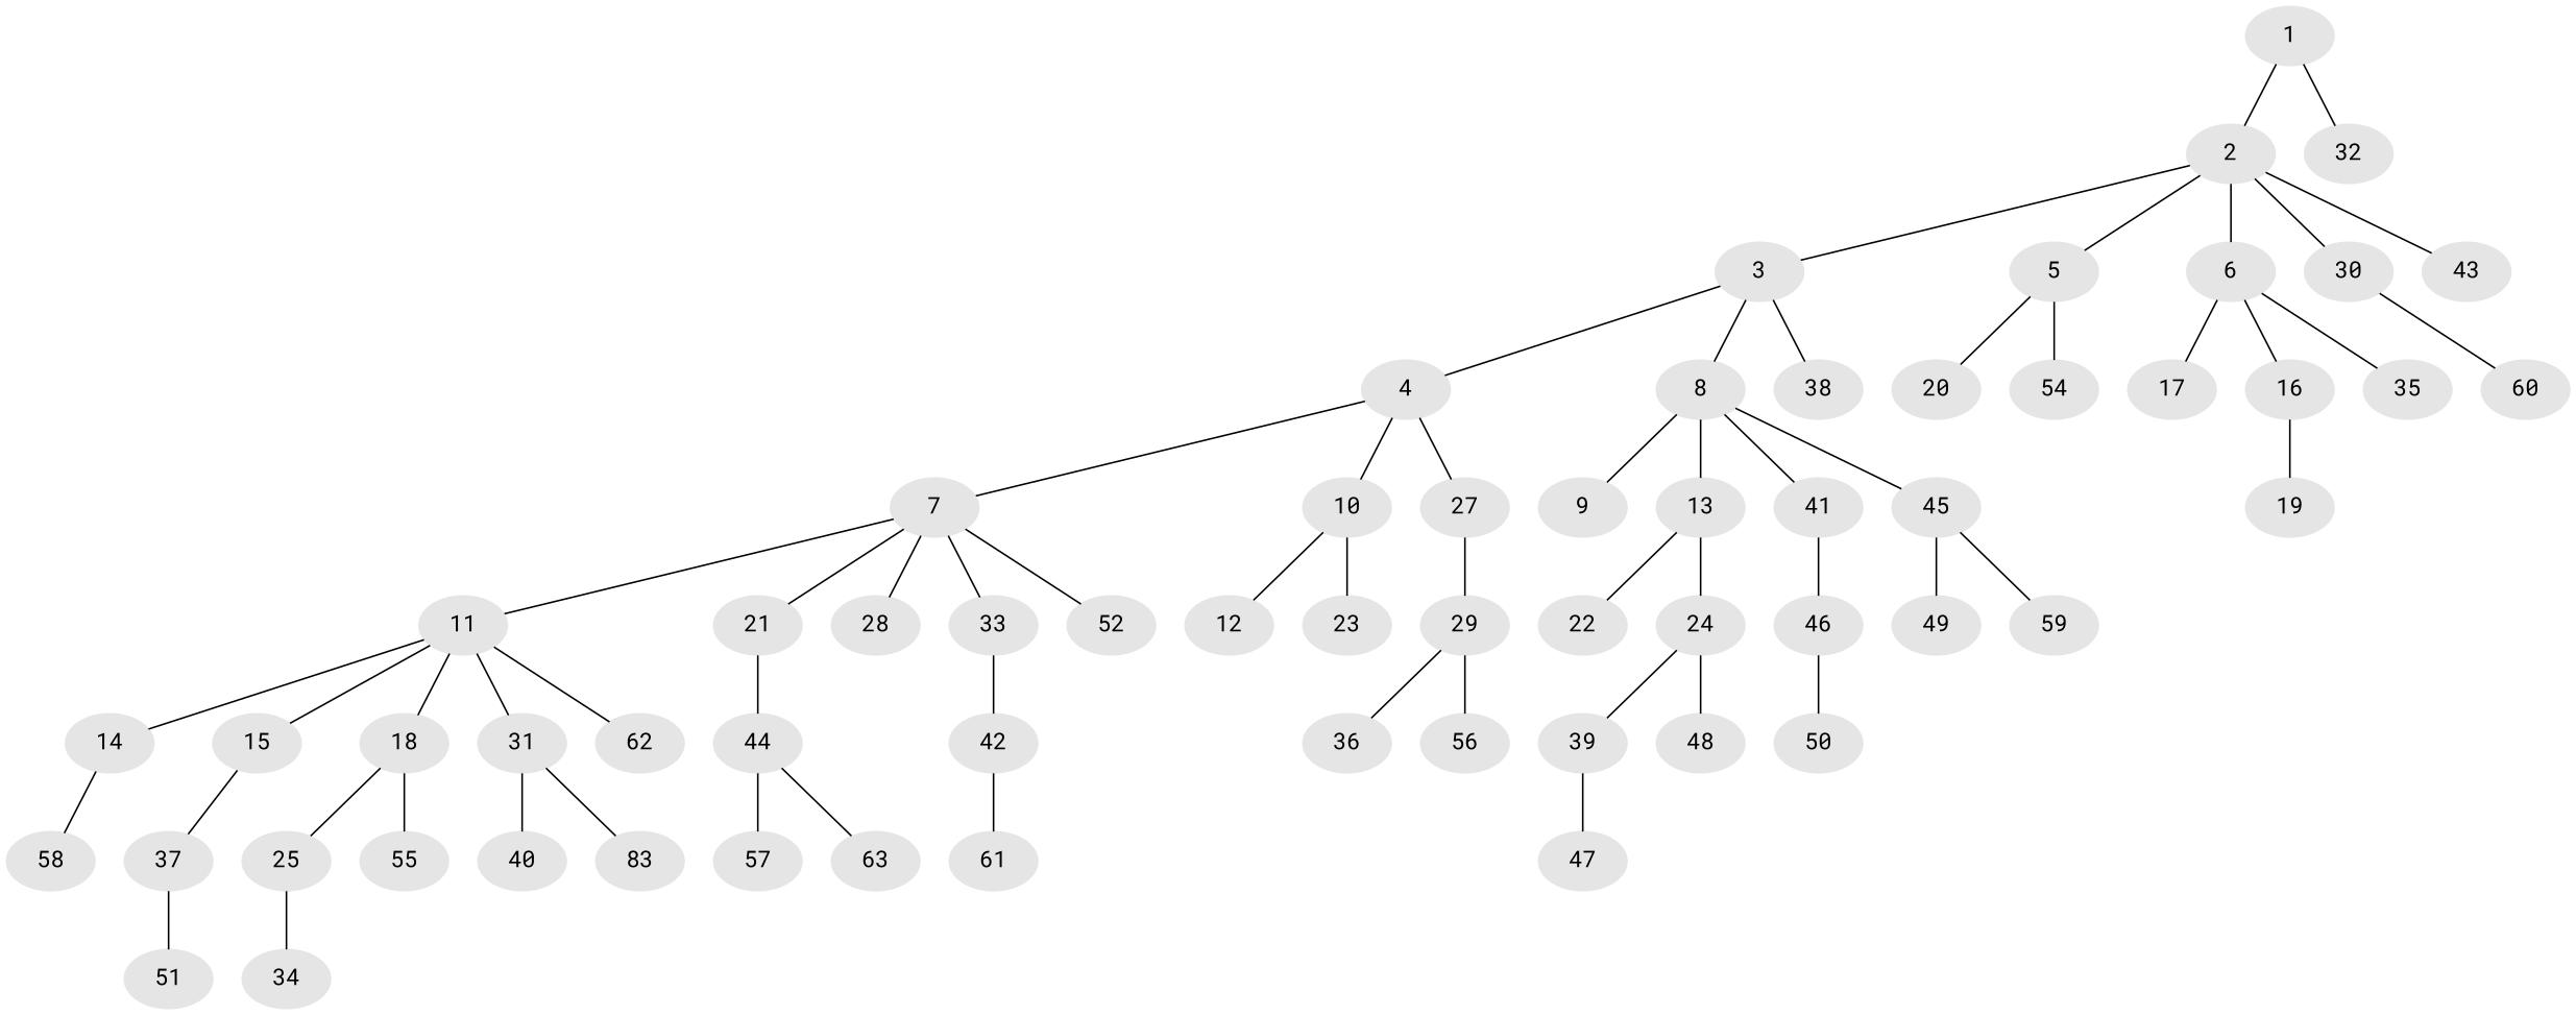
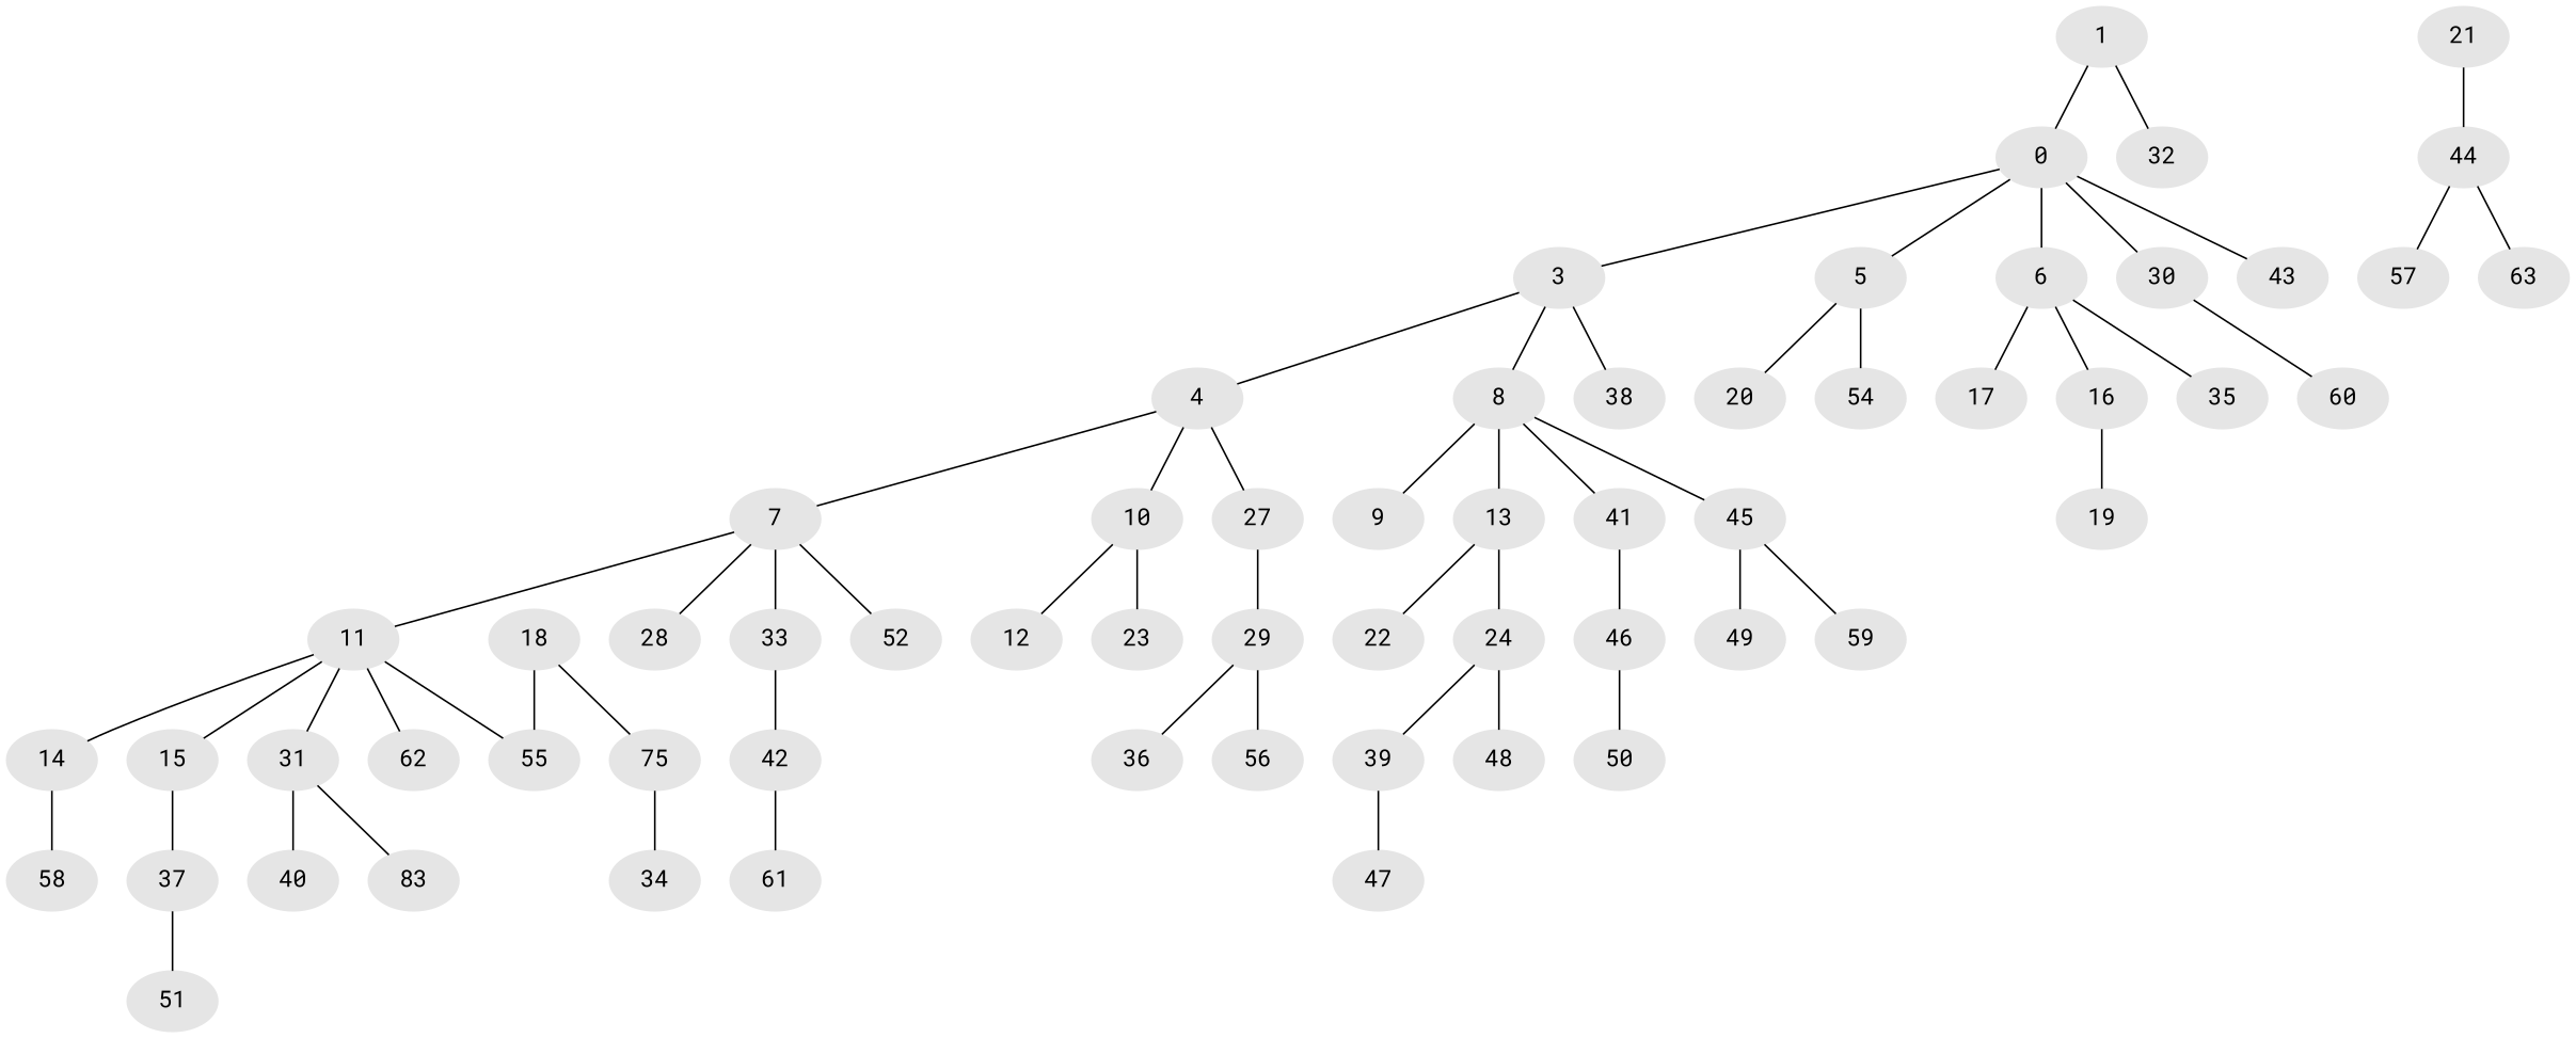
  graph {
    fontname="Roboto Mono"
    node [color=gray90 fontname="Roboto Mono" style=filled]
    edge [fontname="Roboto Mono"]
    1
-   2
+   2 [label=0]
    32
    3
    5
    6
    30
    43
    4
    8
    38
    20
    54
    17
    16
    35
    60
    7
    10
    27
    9
    13
    41
    45
    11
    21
    28
    33
    52
    12
    23
    29
    19
    14
    15
    18
    31
    62
    44
    42
    22
    24
    46
    49
    59
    58
    37
-   25
+   25 [label=75]
    55
    40
    n51 [label=83]
    39
    48
    51
    34
    57
    63
    47
    36
    56
    61
    50
    1 -- 2
    1 -- 32
    2 -- 3
    2 -- 5
    2 -- 6
    2 -- 30
    2 -- 43
    3 -- 4
    3 -- 8
    3 -- 38
    5 -- 20
    5 -- 54
    6 -- 17
    6 -- 16
    6 -- 35
    30 -- 60
    4 -- 7
    4 -- 10
    4 -- 27
    8 -- 9
    8 -- 13
    8 -- 41
    8 -- 45
    16 -- 19
    7 -- 11
-   7 -- 21
    7 -- 28
    7 -- 33
    7 -- 52
    10 -- 12
    10 -- 23
    27 -- 29
    13 -- 22
    13 -- 24
    41 -- 46
    45 -- 49
    45 -- 59
    11 -- 14
    11 -- 15
-   11 -- 18
+   11 -- 55
    11 -- 31
    11 -- 62
    21 -- 44
    33 -- 42
    29 -- 36
    29 -- 56
    14 -- 58
    15 -- 37
    18 -- 25
    18 -- 55
    31 -- 40
    31 -- n51
    44 -- 57
    44 -- 63
    42 -- 61
    24 -- 39
    24 -- 48
    46 -- 50
    37 -- 51
    25 -- 34
    39 -- 47
  }
